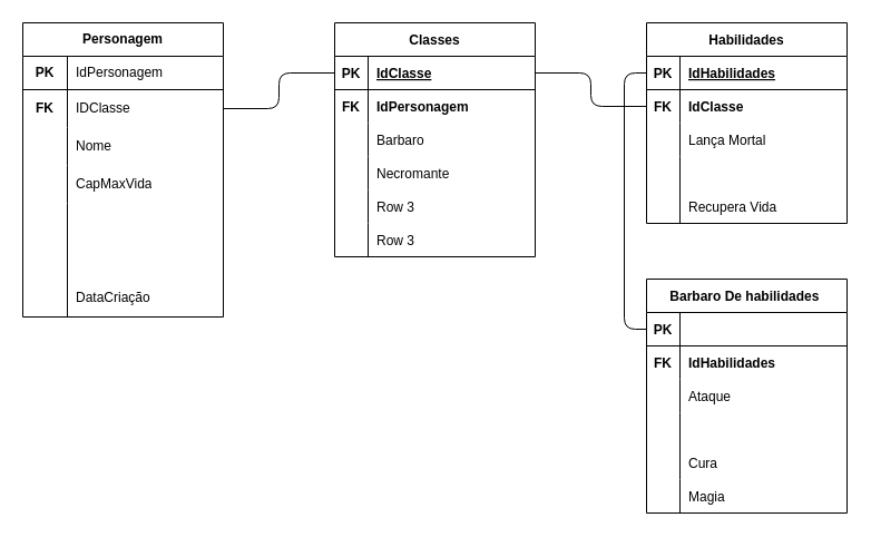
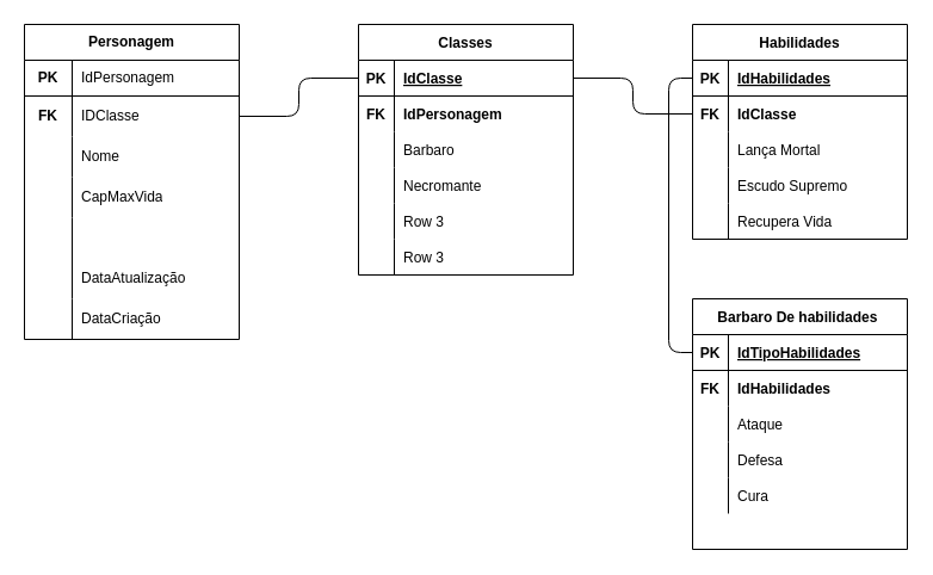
  <mxCell id="0" />
  <mxCell id="1" parent="0" />
  <mxCell id="2" value="Personagem" style="shape=table;html=1;whiteSpace=wrap;startSize=30;container=1;collapsible=0;childLayout=tableLayout;fixedRows=0;rowLines=0;fontStyle=1;align=center;rounded=0;fillColor=#FFFFFF;fontColor=none;" parent="1" vertex="1"><mxGeometry x="20" y="20" width="180" height="264" as="geometry" /></mxCell>
  <mxCell id="3" value="" style="shape=partialRectangle;html=1;whiteSpace=wrap;collapsible=0;dropTarget=0;pointerEvents=0;fillColor=none;top=0;left=0;bottom=1;right=0;points=[[0,0.5],[1,0.5]];portConstraint=eastwest;" parent="2" vertex="1"><mxGeometry y="30" width="180" height="30" as="geometry" /></mxCell>
  <mxCell id="4" value="&lt;b&gt;PK&lt;/b&gt;" style="shape=partialRectangle;html=1;whiteSpace=wrap;connectable=0;fillColor=none;top=0;left=0;bottom=0;right=0;overflow=hidden;" parent="3" vertex="1"><mxGeometry width="40" height="30" as="geometry" /></mxCell>
  <mxCell id="5" value="IdPersonagem" style="shape=partialRectangle;html=1;whiteSpace=wrap;connectable=0;fillColor=none;top=0;left=0;bottom=0;right=0;align=left;spacingLeft=6;overflow=hidden;" parent="3" vertex="1"><mxGeometry x="40" width="140" height="30" as="geometry" /></mxCell>
  <mxCell id="6" value="" style="shape=partialRectangle;html=1;whiteSpace=wrap;collapsible=0;dropTarget=0;pointerEvents=0;fillColor=none;top=0;left=0;bottom=0;right=0;points=[[0,0.5],[1,0.5]];portConstraint=eastwest;" parent="2" vertex="1"><mxGeometry y="60" width="180" height="34" as="geometry" /></mxCell>
  <mxCell id="7" value="&lt;b&gt;FK&lt;/b&gt;" style="shape=partialRectangle;html=1;whiteSpace=wrap;connectable=0;fillColor=none;top=0;left=0;bottom=0;right=0;overflow=hidden;" parent="6" vertex="1"><mxGeometry width="40" height="34" as="geometry" /></mxCell>
  <mxCell id="8" value="IDClasse" style="shape=partialRectangle;html=1;whiteSpace=wrap;connectable=0;fillColor=none;top=0;left=0;bottom=0;right=0;align=left;spacingLeft=6;overflow=hidden;" parent="6" vertex="1"><mxGeometry x="40" width="140" height="34" as="geometry" /></mxCell>
  <mxCell id="9" value="" style="shape=partialRectangle;html=1;whiteSpace=wrap;collapsible=0;dropTarget=0;pointerEvents=0;fillColor=none;top=0;left=0;bottom=0;right=0;points=[[0,0.5],[1,0.5]];portConstraint=eastwest;" parent="2" vertex="1"><mxGeometry y="94" width="180" height="34" as="geometry" /></mxCell>
  <mxCell id="10" value="" style="shape=partialRectangle;html=1;whiteSpace=wrap;connectable=0;fillColor=none;top=0;left=0;bottom=0;right=0;overflow=hidden;" parent="9" vertex="1"><mxGeometry width="40" height="34" as="geometry" /></mxCell>
  <mxCell id="11" value="Nome" style="shape=partialRectangle;html=1;whiteSpace=wrap;connectable=0;fillColor=none;top=0;left=0;bottom=0;right=0;align=left;spacingLeft=6;overflow=hidden;" parent="9" vertex="1"><mxGeometry x="40" width="140" height="34" as="geometry" /></mxCell>
  <mxCell id="12" value="" style="shape=partialRectangle;html=1;whiteSpace=wrap;collapsible=0;dropTarget=0;pointerEvents=0;fillColor=none;top=0;left=0;bottom=0;right=0;points=[[0,0.5],[1,0.5]];portConstraint=eastwest;" parent="2" vertex="1"><mxGeometry y="128" width="180" height="34" as="geometry" /></mxCell>
  <mxCell id="13" value="" style="shape=partialRectangle;html=1;whiteSpace=wrap;connectable=0;fillColor=none;top=0;left=0;bottom=0;right=0;overflow=hidden;" parent="12" vertex="1"><mxGeometry width="40" height="34" as="geometry" /></mxCell>
  <mxCell id="14" value="CapMaxVida" style="shape=partialRectangle;html=1;whiteSpace=wrap;connectable=0;fillColor=none;top=0;left=0;bottom=0;right=0;align=left;spacingLeft=6;overflow=hidden;" parent="12" vertex="1"><mxGeometry x="40" width="140" height="34" as="geometry" /></mxCell>
  <mxCell id="15" value="" style="shape=partialRectangle;html=1;whiteSpace=wrap;collapsible=0;dropTarget=0;pointerEvents=0;fillColor=none;top=0;left=0;bottom=0;right=0;points=[[0,0.5],[1,0.5]];portConstraint=eastwest;" parent="2" vertex="1"><mxGeometry y="162" width="180" height="34" as="geometry" /></mxCell>
  <mxCell id="16" value="" style="shape=partialRectangle;html=1;whiteSpace=wrap;connectable=0;fillColor=none;top=0;left=0;bottom=0;right=0;overflow=hidden;" parent="15" vertex="1"><mxGeometry width="40" height="34" as="geometry" /></mxCell>
  <mxCell id="17" value="" style="shape=partialRectangle;html=1;whiteSpace=wrap;collapsible=0;dropTarget=0;pointerEvents=0;fillColor=none;top=0;left=0;bottom=0;right=0;points=[[0,0.5],[1,0.5]];portConstraint=eastwest;" parent="2" vertex="1"><mxGeometry y="196" width="180" height="34" as="geometry" /></mxCell>
  <mxCell id="18" value="" style="shape=partialRectangle;html=1;whiteSpace=wrap;connectable=0;fillColor=none;top=0;left=0;bottom=0;right=0;overflow=hidden;" parent="17" vertex="1"><mxGeometry width="40" height="34" as="geometry" /></mxCell>
+ <mxCell id="19" value="DataAtualização" style="shape=partialRectangle;html=1;whiteSpace=wrap;connectable=0;fillColor=none;top=0;left=0;bottom=0;right=0;align=left;spacingLeft=6;overflow=hidden;" parent="17" vertex="1"><mxGeometry x="40" width="140" height="34" as="geometry" /></mxCell>
  <mxCell id="20" value="" style="shape=partialRectangle;html=1;whiteSpace=wrap;collapsible=0;dropTarget=0;pointerEvents=0;fillColor=none;top=0;left=0;bottom=0;right=0;points=[[0,0.5],[1,0.5]];portConstraint=eastwest;" parent="2" vertex="1"><mxGeometry y="230" width="180" height="34" as="geometry" /></mxCell>
  <mxCell id="21" value="" style="shape=partialRectangle;html=1;whiteSpace=wrap;connectable=0;fillColor=none;top=0;left=0;bottom=0;right=0;overflow=hidden;" parent="20" vertex="1"><mxGeometry width="40" height="34" as="geometry" /></mxCell>
  <mxCell id="22" value="DataCriação" style="shape=partialRectangle;html=1;whiteSpace=wrap;connectable=0;fillColor=none;top=0;left=0;bottom=0;right=0;align=left;spacingLeft=6;overflow=hidden;" parent="20" vertex="1"><mxGeometry x="40" width="140" height="34" as="geometry" /></mxCell>
  <mxCell id="23" value="Classes" style="shape=table;startSize=30;container=1;collapsible=1;childLayout=tableLayout;fixedRows=1;rowLines=0;fontStyle=1;align=center;resizeLast=1;" parent="1" vertex="1"><mxGeometry x="300" y="20" width="180" height="210" as="geometry" /></mxCell>
  <mxCell id="24" value="" style="shape=partialRectangle;collapsible=0;dropTarget=0;pointerEvents=0;fillColor=none;top=0;left=0;bottom=1;right=0;points=[[0,0.5],[1,0.5]];portConstraint=eastwest;" parent="23" vertex="1"><mxGeometry y="30" width="180" height="30" as="geometry" /></mxCell>
  <mxCell id="25" value="PK" style="shape=partialRectangle;connectable=0;fillColor=none;top=0;left=0;bottom=0;right=0;fontStyle=1;overflow=hidden;" parent="24" vertex="1"><mxGeometry width="30" height="30" as="geometry" /></mxCell>
  <mxCell id="26" value="IdClasse" style="shape=partialRectangle;connectable=0;fillColor=none;top=0;left=0;bottom=0;right=0;align=left;spacingLeft=6;fontStyle=5;overflow=hidden;" parent="24" vertex="1"><mxGeometry x="30" width="150" height="30" as="geometry" /></mxCell>
  <mxCell id="27" value="" style="shape=partialRectangle;collapsible=0;dropTarget=0;pointerEvents=0;fillColor=none;top=0;left=0;bottom=0;right=0;points=[[0,0.5],[1,0.5]];portConstraint=eastwest;" parent="23" vertex="1"><mxGeometry y="60" width="180" height="30" as="geometry" /></mxCell>
  <mxCell id="28" value="FK" style="shape=partialRectangle;connectable=0;fillColor=none;top=0;left=0;bottom=0;right=0;editable=1;overflow=hidden;fontStyle=1" parent="27" vertex="1"><mxGeometry width="30" height="30" as="geometry" /></mxCell>
  <mxCell id="29" value="IdPersonagem" style="shape=partialRectangle;connectable=0;fillColor=none;top=0;left=0;bottom=0;right=0;align=left;spacingLeft=6;overflow=hidden;fontStyle=1" parent="27" vertex="1"><mxGeometry x="30" width="150" height="30" as="geometry" /></mxCell>
  <mxCell id="30" value="" style="shape=partialRectangle;collapsible=0;dropTarget=0;pointerEvents=0;fillColor=none;top=0;left=0;bottom=0;right=0;points=[[0,0.5],[1,0.5]];portConstraint=eastwest;" parent="23" vertex="1"><mxGeometry y="90" width="180" height="30" as="geometry" /></mxCell>
  <mxCell id="31" value="" style="shape=partialRectangle;connectable=0;fillColor=none;top=0;left=0;bottom=0;right=0;editable=1;overflow=hidden;" parent="30" vertex="1"><mxGeometry width="30" height="30" as="geometry" /></mxCell>
  <mxCell id="32" value="Barbaro " style="shape=partialRectangle;connectable=0;fillColor=none;top=0;left=0;bottom=0;right=0;align=left;spacingLeft=6;overflow=hidden;" parent="30" vertex="1"><mxGeometry x="30" width="150" height="30" as="geometry" /></mxCell>
  <mxCell id="33" value="" style="shape=partialRectangle;collapsible=0;dropTarget=0;pointerEvents=0;fillColor=none;top=0;left=0;bottom=0;right=0;points=[[0,0.5],[1,0.5]];portConstraint=eastwest;" parent="23" vertex="1"><mxGeometry y="120" width="180" height="30" as="geometry" /></mxCell>
  <mxCell id="34" value="" style="shape=partialRectangle;connectable=0;fillColor=none;top=0;left=0;bottom=0;right=0;editable=1;overflow=hidden;" parent="33" vertex="1"><mxGeometry width="30" height="30" as="geometry" /></mxCell>
  <mxCell id="35" value="Necromante " style="shape=partialRectangle;connectable=0;fillColor=none;top=0;left=0;bottom=0;right=0;align=left;spacingLeft=6;overflow=hidden;" parent="33" vertex="1"><mxGeometry x="30" width="150" height="30" as="geometry" /></mxCell>
  <mxCell id="36" value="" style="shape=partialRectangle;collapsible=0;dropTarget=0;pointerEvents=0;fillColor=none;top=0;left=0;bottom=0;right=0;points=[[0,0.5],[1,0.5]];portConstraint=eastwest;" parent="23" vertex="1"><mxGeometry y="150" width="180" height="30" as="geometry" /></mxCell>
  <mxCell id="37" value="" style="shape=partialRectangle;connectable=0;fillColor=none;top=0;left=0;bottom=0;right=0;editable=1;overflow=hidden;" parent="36" vertex="1"><mxGeometry width="30" height="30" as="geometry" /></mxCell>
  <mxCell id="38" value="Row 3" style="shape=partialRectangle;connectable=0;fillColor=none;top=0;left=0;bottom=0;right=0;align=left;spacingLeft=6;overflow=hidden;" parent="36" vertex="1"><mxGeometry x="30" width="150" height="30" as="geometry" /></mxCell>
  <mxCell id="39" value="" style="shape=partialRectangle;collapsible=0;dropTarget=0;pointerEvents=0;fillColor=none;top=0;left=0;bottom=0;right=0;points=[[0,0.5],[1,0.5]];portConstraint=eastwest;" parent="23" vertex="1"><mxGeometry y="180" width="180" height="30" as="geometry" /></mxCell>
  <mxCell id="40" value="" style="shape=partialRectangle;connectable=0;fillColor=none;top=0;left=0;bottom=0;right=0;editable=1;overflow=hidden;" parent="39" vertex="1"><mxGeometry width="30" height="30" as="geometry" /></mxCell>
  <mxCell id="41" value="Row 3" style="shape=partialRectangle;connectable=0;fillColor=none;top=0;left=0;bottom=0;right=0;align=left;spacingLeft=6;overflow=hidden;" parent="39" vertex="1"><mxGeometry x="30" width="150" height="30" as="geometry" /></mxCell>
  <mxCell id="42" value="Habilidades" style="shape=table;startSize=30;container=1;collapsible=1;childLayout=tableLayout;fixedRows=1;rowLines=0;fontStyle=1;align=center;resizeLast=1;" parent="1" vertex="1"><mxGeometry x="580" y="20" width="180" height="180" as="geometry" /></mxCell>
  <mxCell id="43" value="" style="shape=partialRectangle;collapsible=0;dropTarget=0;pointerEvents=0;fillColor=none;top=0;left=0;bottom=1;right=0;points=[[0,0.5],[1,0.5]];portConstraint=eastwest;" parent="42" vertex="1"><mxGeometry y="30" width="180" height="30" as="geometry" /></mxCell>
  <mxCell id="44" value="PK" style="shape=partialRectangle;connectable=0;fillColor=none;top=0;left=0;bottom=0;right=0;fontStyle=1;overflow=hidden;" parent="43" vertex="1"><mxGeometry width="30" height="30" as="geometry" /></mxCell>
  <mxCell id="45" value="IdHabilidades" style="shape=partialRectangle;connectable=0;fillColor=none;top=0;left=0;bottom=0;right=0;align=left;spacingLeft=6;fontStyle=5;overflow=hidden;" parent="43" vertex="1"><mxGeometry x="30" width="150" height="30" as="geometry" /></mxCell>
  <mxCell id="46" value="" style="shape=partialRectangle;collapsible=0;dropTarget=0;pointerEvents=0;fillColor=none;top=0;left=0;bottom=0;right=0;points=[[0,0.5],[1,0.5]];portConstraint=eastwest;" parent="42" vertex="1"><mxGeometry y="60" width="180" height="30" as="geometry" /></mxCell>
  <mxCell id="47" value="FK" style="shape=partialRectangle;connectable=0;fillColor=none;top=0;left=0;bottom=0;right=0;editable=1;overflow=hidden;fontStyle=1" parent="46" vertex="1"><mxGeometry width="30" height="30" as="geometry" /></mxCell>
  <mxCell id="48" value="IdClasse" style="shape=partialRectangle;connectable=0;fillColor=none;top=0;left=0;bottom=0;right=0;align=left;spacingLeft=6;overflow=hidden;fontStyle=1" parent="46" vertex="1"><mxGeometry x="30" width="150" height="30" as="geometry" /></mxCell>
  <mxCell id="49" value="" style="shape=partialRectangle;collapsible=0;dropTarget=0;pointerEvents=0;fillColor=none;top=0;left=0;bottom=0;right=0;points=[[0,0.5],[1,0.5]];portConstraint=eastwest;" parent="42" vertex="1"><mxGeometry y="90" width="180" height="30" as="geometry" /></mxCell>
  <mxCell id="50" value="" style="shape=partialRectangle;connectable=0;fillColor=none;top=0;left=0;bottom=0;right=0;editable=1;overflow=hidden;" parent="49" vertex="1"><mxGeometry width="30" height="30" as="geometry" /></mxCell>
  <mxCell id="51" value="Lança Mortal" style="shape=partialRectangle;connectable=0;fillColor=none;top=0;left=0;bottom=0;right=0;align=left;spacingLeft=6;overflow=hidden;" parent="49" vertex="1"><mxGeometry x="30" width="150" height="30" as="geometry" /></mxCell>
  <mxCell id="52" value="" style="shape=partialRectangle;collapsible=0;dropTarget=0;pointerEvents=0;fillColor=none;top=0;left=0;bottom=0;right=0;points=[[0,0.5],[1,0.5]];portConstraint=eastwest;" parent="42" vertex="1"><mxGeometry y="120" width="180" height="30" as="geometry" /></mxCell>
  <mxCell id="53" value="" style="shape=partialRectangle;connectable=0;fillColor=none;top=0;left=0;bottom=0;right=0;editable=1;overflow=hidden;" parent="52" vertex="1"><mxGeometry width="30" height="30" as="geometry" /></mxCell>
+ <mxCell id="54" value="Escudo Supremo" style="shape=partialRectangle;connectable=0;fillColor=none;top=0;left=0;bottom=0;right=0;align=left;spacingLeft=6;overflow=hidden;" parent="52" vertex="1"><mxGeometry x="30" width="150" height="30" as="geometry" /></mxCell>
  <mxCell id="55" value="" style="shape=partialRectangle;collapsible=0;dropTarget=0;pointerEvents=0;fillColor=none;top=0;left=0;bottom=0;right=0;points=[[0,0.5],[1,0.5]];portConstraint=eastwest;" parent="42" vertex="1"><mxGeometry y="150" width="180" height="30" as="geometry" /></mxCell>
  <mxCell id="56" value="" style="shape=partialRectangle;connectable=0;fillColor=none;top=0;left=0;bottom=0;right=0;editable=1;overflow=hidden;" parent="55" vertex="1"><mxGeometry width="30" height="30" as="geometry" /></mxCell>
  <mxCell id="57" value="Recupera Vida" style="shape=partialRectangle;connectable=0;fillColor=none;top=0;left=0;bottom=0;right=0;align=left;spacingLeft=6;overflow=hidden;" parent="55" vertex="1"><mxGeometry x="30" width="150" height="30" as="geometry" /></mxCell>
  <mxCell id="58" value="Barbaro De habilidades " style="shape=table;startSize=30;container=1;collapsible=1;childLayout=tableLayout;fixedRows=1;rowLines=0;fontStyle=1;align=center;resizeLast=1;" parent="1" vertex="1"><mxGeometry x="580" y="250" width="180" height="210" as="geometry" /></mxCell>
  <mxCell id="59" value="" style="shape=partialRectangle;collapsible=0;dropTarget=0;pointerEvents=0;fillColor=none;top=0;left=0;bottom=1;right=0;points=[[0,0.5],[1,0.5]];portConstraint=eastwest;" parent="58" vertex="1"><mxGeometry y="30" width="180" height="30" as="geometry" /></mxCell>
  <mxCell id="60" value="PK" style="shape=partialRectangle;connectable=0;fillColor=none;top=0;left=0;bottom=0;right=0;fontStyle=1;overflow=hidden;" parent="59" vertex="1"><mxGeometry width="30" height="30" as="geometry" /></mxCell>
+ <mxCell id="61" value="IdTipoHabilidades" style="shape=partialRectangle;connectable=0;fillColor=none;top=0;left=0;bottom=0;right=0;align=left;spacingLeft=6;fontStyle=5;overflow=hidden;" parent="59" vertex="1"><mxGeometry x="30" width="150" height="30" as="geometry" /></mxCell>
  <mxCell id="62" value="" style="shape=partialRectangle;collapsible=0;dropTarget=0;pointerEvents=0;fillColor=none;top=0;left=0;bottom=0;right=0;points=[[0,0.5],[1,0.5]];portConstraint=eastwest;" parent="58" vertex="1"><mxGeometry y="60" width="180" height="30" as="geometry" /></mxCell>
  <mxCell id="63" value="FK" style="shape=partialRectangle;connectable=0;fillColor=none;top=0;left=0;bottom=0;right=0;editable=1;overflow=hidden;fontStyle=1" parent="62" vertex="1"><mxGeometry width="30" height="30" as="geometry" /></mxCell>
  <mxCell id="64" value="IdHabilidades " style="shape=partialRectangle;connectable=0;fillColor=none;top=0;left=0;bottom=0;right=0;align=left;spacingLeft=6;overflow=hidden;fontStyle=1" parent="62" vertex="1"><mxGeometry x="30" width="150" height="30" as="geometry" /></mxCell>
  <mxCell id="65" value="" style="shape=partialRectangle;collapsible=0;dropTarget=0;pointerEvents=0;fillColor=none;top=0;left=0;bottom=0;right=0;points=[[0,0.5],[1,0.5]];portConstraint=eastwest;" parent="58" vertex="1"><mxGeometry y="90" width="180" height="30" as="geometry" /></mxCell>
  <mxCell id="66" value="" style="shape=partialRectangle;connectable=0;fillColor=none;top=0;left=0;bottom=0;right=0;editable=1;overflow=hidden;" parent="65" vertex="1"><mxGeometry width="30" height="30" as="geometry" /></mxCell>
  <mxCell id="67" value="Ataque" style="shape=partialRectangle;connectable=0;fillColor=none;top=0;left=0;bottom=0;right=0;align=left;spacingLeft=6;overflow=hidden;" parent="65" vertex="1"><mxGeometry x="30" width="150" height="30" as="geometry" /></mxCell>
  <mxCell id="68" value="" style="shape=partialRectangle;collapsible=0;dropTarget=0;pointerEvents=0;fillColor=none;top=0;left=0;bottom=0;right=0;points=[[0,0.5],[1,0.5]];portConstraint=eastwest;" parent="58" vertex="1"><mxGeometry y="120" width="180" height="30" as="geometry" /></mxCell>
  <mxCell id="69" value="" style="shape=partialRectangle;connectable=0;fillColor=none;top=0;left=0;bottom=0;right=0;editable=1;overflow=hidden;" parent="68" vertex="1"><mxGeometry width="30" height="30" as="geometry" /></mxCell>
+ <mxCell id="70" value="Defesa" style="shape=partialRectangle;connectable=0;fillColor=none;top=0;left=0;bottom=0;right=0;align=left;spacingLeft=6;overflow=hidden;" parent="68" vertex="1"><mxGeometry x="30" width="150" height="30" as="geometry" /></mxCell>
  <mxCell id="71" value="" style="shape=partialRectangle;collapsible=0;dropTarget=0;pointerEvents=0;fillColor=none;top=0;left=0;bottom=0;right=0;points=[[0,0.5],[1,0.5]];portConstraint=eastwest;" parent="58" vertex="1"><mxGeometry y="150" width="180" height="30" as="geometry" /></mxCell>
  <mxCell id="72" value="" style="shape=partialRectangle;connectable=0;fillColor=none;top=0;left=0;bottom=0;right=0;editable=1;overflow=hidden;" parent="71" vertex="1"><mxGeometry width="30" height="30" as="geometry" /></mxCell>
  <mxCell id="73" value="Cura" style="shape=partialRectangle;connectable=0;fillColor=none;top=0;left=0;bottom=0;right=0;align=left;spacingLeft=6;overflow=hidden;" parent="71" vertex="1"><mxGeometry x="30" width="150" height="30" as="geometry" /></mxCell>
  <mxCell id="74" value="" style="shape=partialRectangle;collapsible=0;dropTarget=0;pointerEvents=0;fillColor=none;top=0;left=0;bottom=0;right=0;points=[[0,0.5],[1,0.5]];portConstraint=eastwest;" parent="58" vertex="1"><mxGeometry y="180" width="180" height="30" as="geometry" /></mxCell>
  <mxCell id="75" value="" style="shape=partialRectangle;connectable=0;fillColor=none;top=0;left=0;bottom=0;right=0;editable=1;overflow=hidden;" parent="74" vertex="1"><mxGeometry width="30" height="30" as="geometry" /></mxCell>
- <mxCell id="76" value="Magia" style="shape=partialRectangle;connectable=0;fillColor=none;top=0;left=0;bottom=0;right=0;align=left;spacingLeft=6;overflow=hidden;" parent="74" vertex="1"><mxGeometry x="30" width="150" height="30" as="geometry" /></mxCell>
  <mxCell id="77" style="edgeStyle=orthogonalEdgeStyle;orthogonalLoop=1;jettySize=auto;html=1;exitX=0;exitY=0.5;exitDx=0;exitDy=0;entryX=1;entryY=0.5;entryDx=0;entryDy=0;startArrow=none;startFill=0;endArrow=none;endFill=0;rounded=1;" parent="1" source="24" target="6" edge="1"><mxGeometry relative="1" as="geometry" /></mxCell>
  <mxCell id="78" style="edgeStyle=orthogonalEdgeStyle;rounded=1;orthogonalLoop=1;jettySize=auto;html=1;exitX=1;exitY=0.5;exitDx=0;exitDy=0;entryX=0;entryY=0.5;entryDx=0;entryDy=0;startArrow=none;startFill=0;endArrow=none;endFill=0;" parent="1" source="24" target="46" edge="1"><mxGeometry relative="1" as="geometry" /></mxCell>
  <mxCell id="79" style="edgeStyle=orthogonalEdgeStyle;rounded=1;orthogonalLoop=1;jettySize=auto;html=1;exitX=0;exitY=0.5;exitDx=0;exitDy=0;entryX=0;entryY=0.5;entryDx=0;entryDy=0;startArrow=none;startFill=0;endArrow=none;endFill=0;" parent="1" source="43" target="59" edge="1"><mxGeometry relative="1" as="geometry" /></mxCell>
